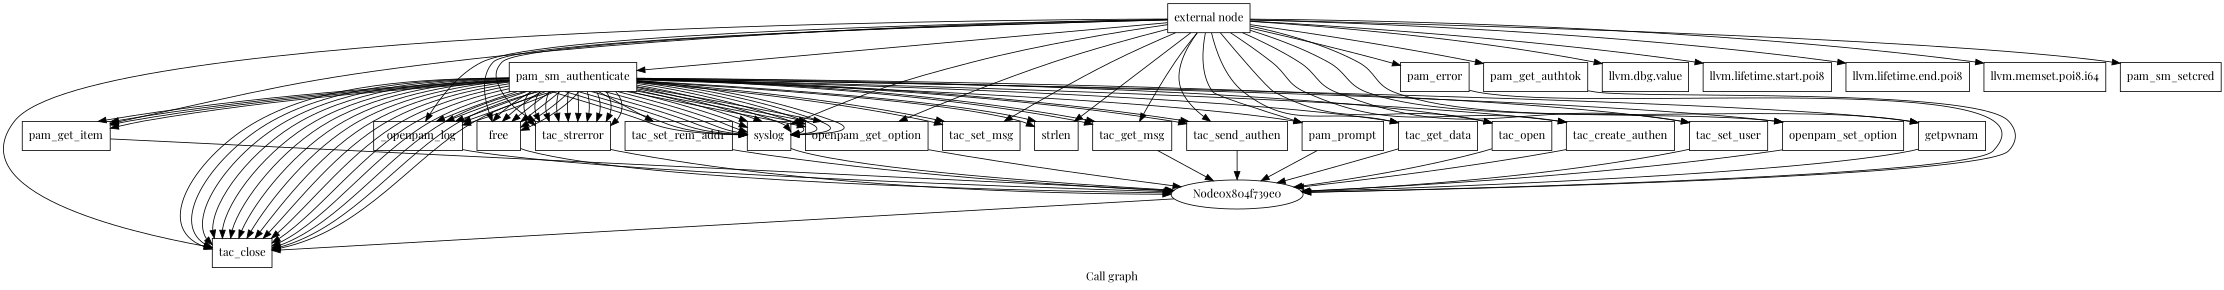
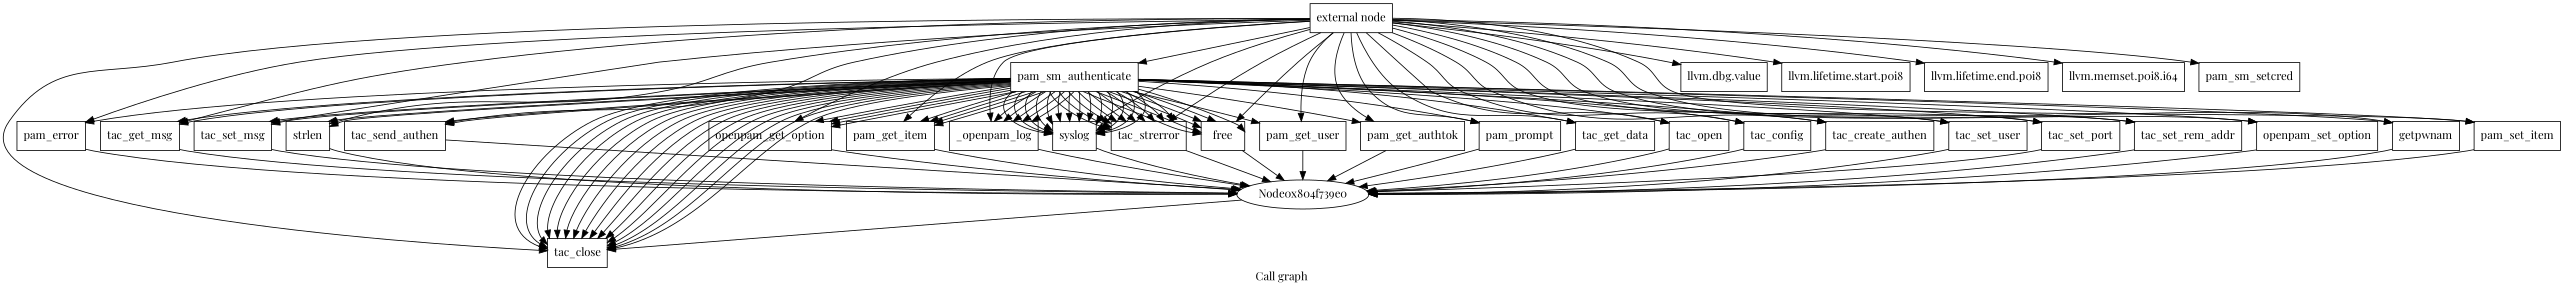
  digraph {
    fontname="Playfair Display"
    label="Call graph"
    node [fontname="Playfair Display" shape=record]
    edge [fontname="Playfair Display"]
    n1 [label="{external node}"]
    n2 [label="{pam_sm_authenticate}"]
    n3 [label="{llvm.dbg.value}"]
    n4 [label="{openpam_get_option}"]
    n5 [label="{tac_open}"]
    n6 [label="{syslog}"]
+   n7 [label="{tac_config}"]
    n8 [label="{tac_strerror}"]
    n9 [label="{tac_close}"]
    n10 [label="{tac_create_authen}"]
    n11 [label="{_openpam_log}"]
    n12 [label="{tac_set_user}"]
    n13 [label="{llvm.lifetime.start.p0i8}"]
    n14 [label="{pam_get_item}"]
+   n15 [label="{tac_set_port}"]
    n16 [label="{tac_set_rem_addr}"]
    n17 [label="{llvm.lifetime.end.p0i8}"]
    n18 [label="{tac_send_authen}"]
    n19 [label="{openpam_set_option}"]
    n20 [label="{getpwnam}"]
+   n21 [label="{pam_set_item}"]
    n22 [label="{pam_error}"]
    n23 [label="{tac_get_msg}"]
    n24 [label="{free}"]
+   n25 [label="{pam_get_user}"]
    n26 [label="{pam_get_authtok}"]
    n27 [label="{tac_set_msg}"]
    n28 [label="{pam_prompt}"]
    n29 [label="{strlen}"]
    n30 [label="{llvm.memset.p0i8.i64}"]
    n31 [label="{tac_get_data}"]
    n32 [label="{pam_sm_setcred}"]
    Node0x804f739e0 [shape=""]
    n1 -> n2
    n1 -> n3
    n1 -> n4
    n1 -> n5
    n1 -> n6
+   n1 -> n7
    n1 -> n8
    n1 -> n9
    n1 -> n10
    n1 -> n11
    n1 -> n12
    n1 -> n13
    n1 -> n14
+   n1 -> n15
+   n1 -> n16
    n1 -> n17
    n1 -> n18
    n1 -> n19
    n1 -> n20
+   n1 -> n21
    n1 -> n22
    n1 -> n23
    n1 -> n24
+   n1 -> n25
    n1 -> n26
    n1 -> n27
    n1 -> n28
    n1 -> n29
    n1 -> n30
    n1 -> n31
    n1 -> n32
    n2 -> n4
    n2 -> n4
    n2 -> n4
    n2 -> n4
    n2 -> n5
    n2 -> n6
    n2 -> n6
    n2 -> n6
    n2 -> n6
    n2 -> n6
    n2 -> n6
    n2 -> n6
    n2 -> n6
    n2 -> n6
    n2 -> n6
    n2 -> n6
    n2 -> n6
    n2 -> n6
    n2 -> n6
+   n2 -> n7
    n2 -> n8
    n2 -> n8
    n2 -> n8
    n2 -> n8
    n2 -> n8
    n2 -> n8
    n2 -> n8
    n2 -> n8
    n2 -> n8
    n2 -> n8
    n2 -> n9
    n2 -> n9
    n2 -> n9
    n2 -> n9
    n2 -> n9
    n2 -> n9
    n2 -> n9
    n2 -> n9
    n2 -> n9
    n2 -> n9
    n2 -> n9
    n2 -> n9
    n2 -> n9
    n2 -> n9
    n2 -> n9
    n2 -> n9
    n2 -> n10
    n2 -> n11
    n2 -> n11
    n2 -> n11
    n2 -> n11
    n2 -> n11
    n2 -> n12
    n2 -> n14
    n2 -> n14
    n2 -> n14
    n2 -> n14
+   n2 -> n15
    n2 -> n16
    n2 -> n18
    n2 -> n18
    n2 -> n19
    n2 -> n20
+   n2 -> n21
+   n2 -> n22
    n2 -> n23
    n2 -> n23
    n2 -> n24
    n2 -> n24
    n2 -> n24
    n2 -> n24
    n2 -> n24
    n2 -> n24
+   n2 -> n25
+   n2 -> n26
    n2 -> n27
    n2 -> n27
    n2 -> n28
    n2 -> n29
    n2 -> n29
    n2 -> n31
    n4 -> Node0x804f739e0
    n5 -> Node0x804f739e0
    n6 -> Node0x804f739e0
+   n7 -> Node0x804f739e0
    n8 -> Node0x804f739e0
    n10 -> Node0x804f739e0
    n11 -> Node0x804f739e0
    n12 -> Node0x804f739e0
    n14 -> Node0x804f739e0
+   n15 -> Node0x804f739e0
    n16 -> Node0x804f739e0
    n18 -> Node0x804f739e0
    n19 -> Node0x804f739e0
    n20 -> Node0x804f739e0
+   n21 -> Node0x804f739e0
    n22 -> Node0x804f739e0
    n23 -> Node0x804f739e0
    n24 -> Node0x804f739e0
+   n25 -> Node0x804f739e0
    n26 -> Node0x804f739e0
+   n27 -> Node0x804f739e0
    n28 -> Node0x804f739e0
+   n29 -> Node0x804f739e0
    n31 -> Node0x804f739e0
    Node0x804f739e0 -> n9
  }
